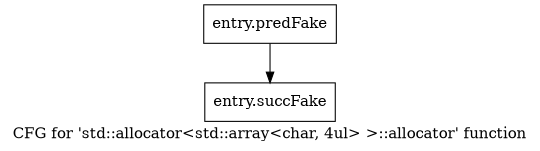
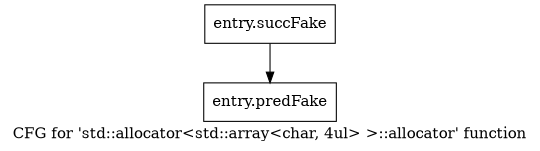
  digraph {
    label="CFG for 'std::allocator\<std::array\<char, 4ul\> \>::allocator' function"
    node [shape=record]
    n1 [label="{entry.predFake}"]
    n2 [filename="/tools/Xilinx/Vitis_HLS/2022.1/tps/lnx64/gcc-8.3.0/lib/gcc/x86_64-pc-linux-gnu/8.3.0/../../../../include/c++/8.3.0/bits/allocator.h" label="{entry.succFake}" linenumber=131]
-   n1 -> n2 [execusionnum=6 filename="/tools/Xilinx/Vitis_HLS/2022.1/tps/lnx64/gcc-8.3.0/lib/gcc/x86_64-pc-linux-gnu/8.3.0/../../../../include/c++/8.3.0/bits/allocator.h"]
+   n2 -> n1 [execusionnum=6 filename="/tools/Xilinx/Vitis_HLS/2022.1/tps/lnx64/gcc-8.3.0/lib/gcc/x86_64-pc-linux-gnu/8.3.0/../../../../include/c++/8.3.0/bits/allocator.h"]
  }
